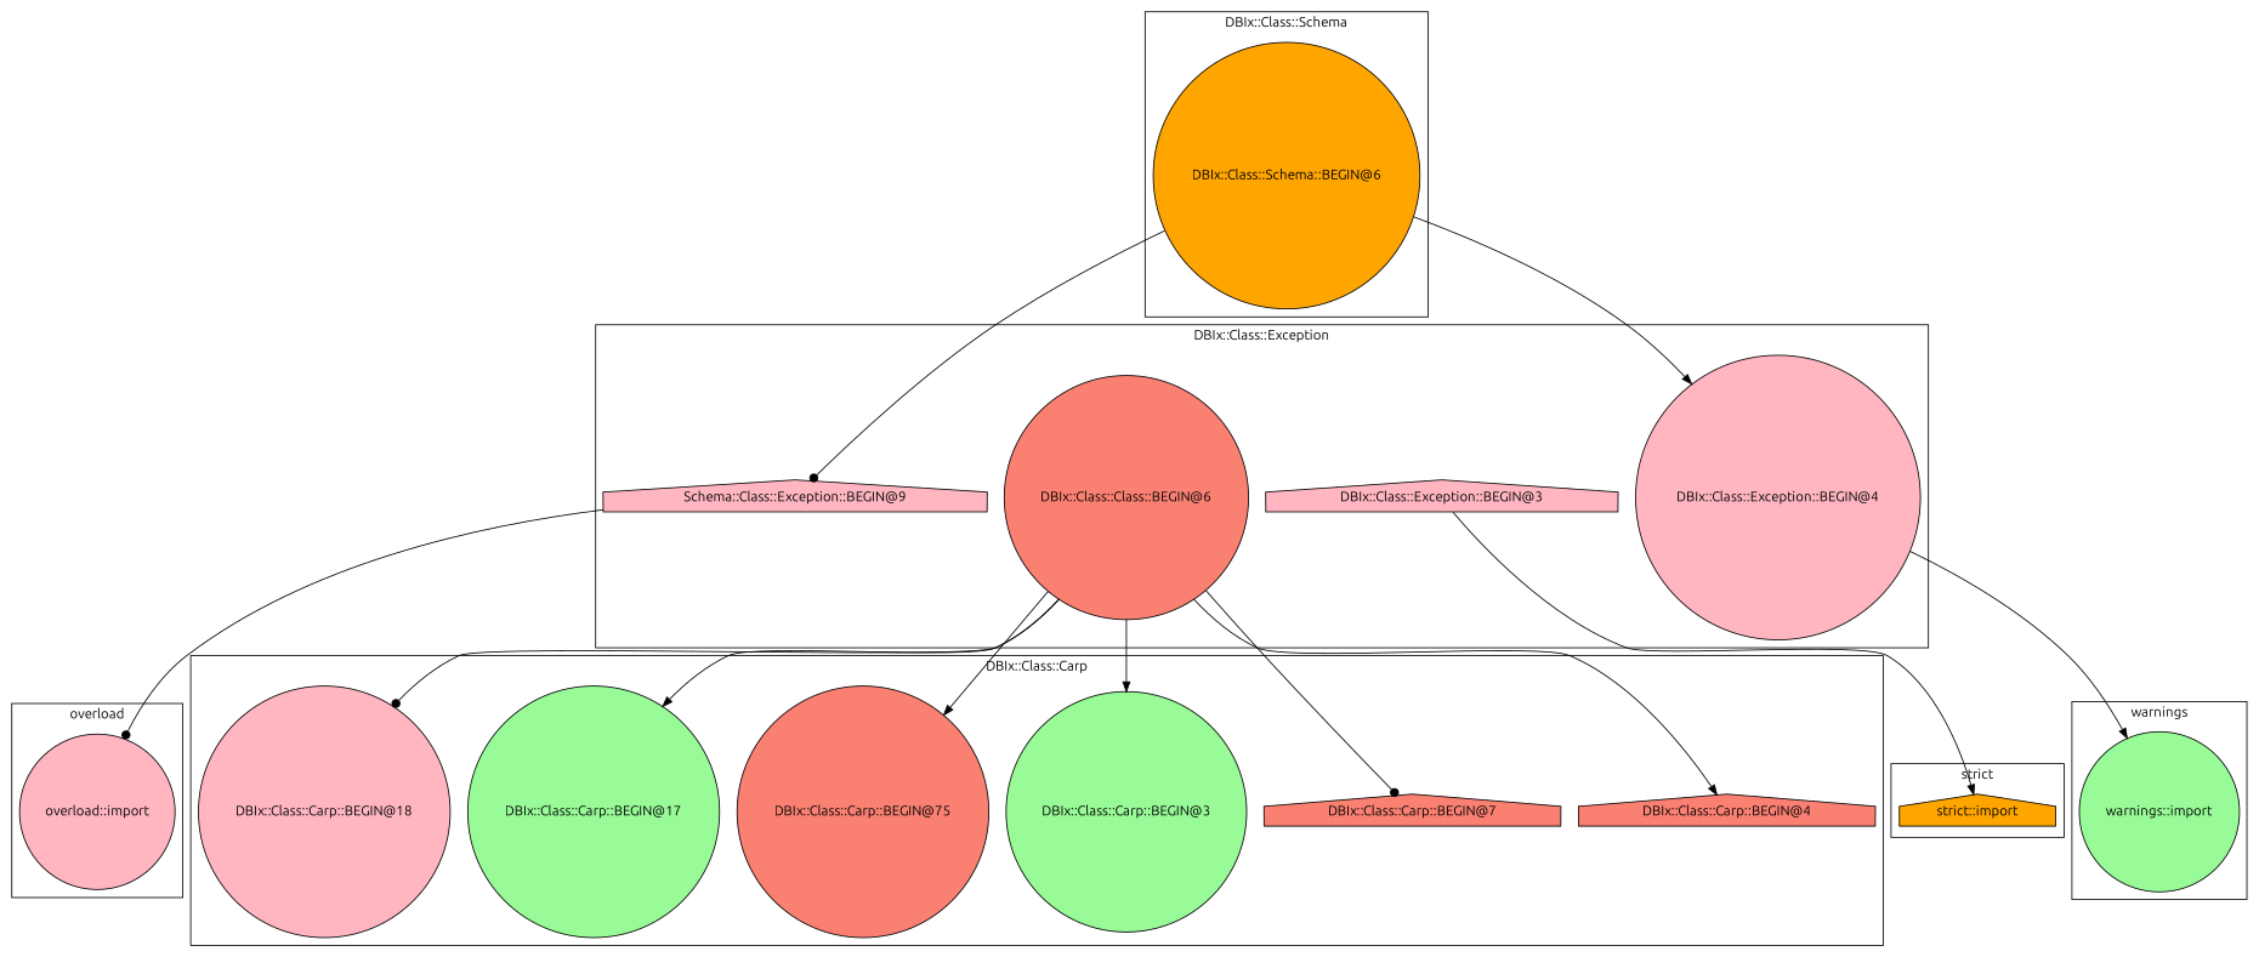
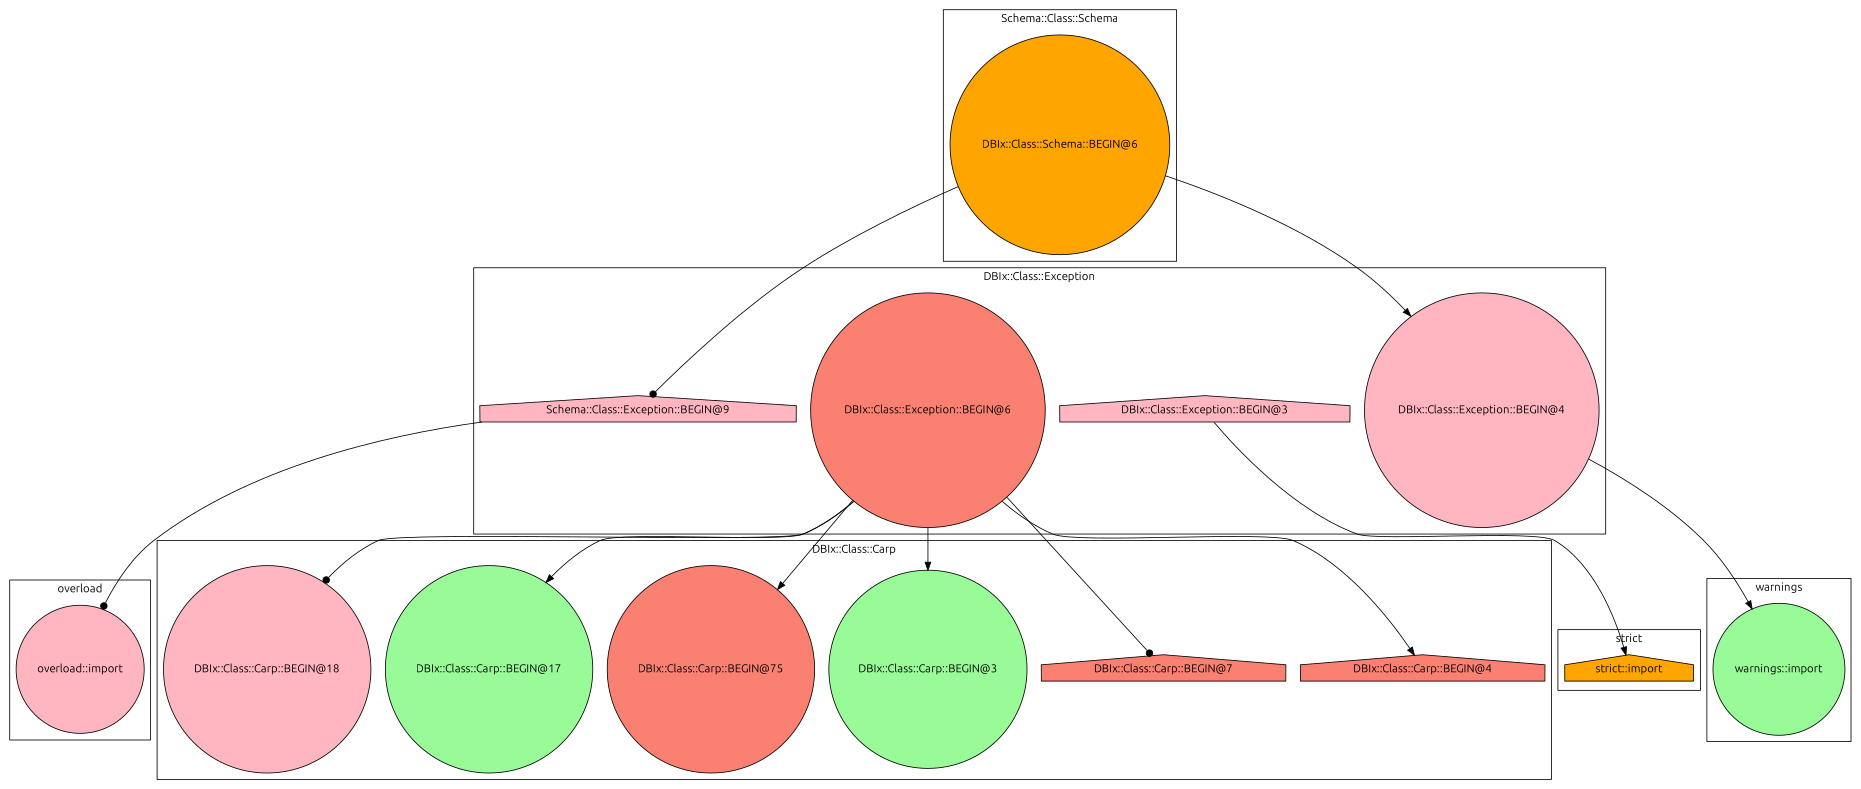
  digraph {
    fontname=Ubuntu
    node [fillcolor=lightpink fontname=Ubuntu shape=circle style=filled]
    edge [arrowhead=normal fontname=Ubuntu]
    "DBIx::Class::Carp::BEGIN@4" [fillcolor=salmon shape=house]
    "DBIx::Class::Carp::BEGIN@7" [fillcolor=salmon shape=house]
    "DBIx::Class::Carp::BEGIN@3" [fillcolor=palegreen]
    "DBIx::Class::Carp::BEGIN@75" [fillcolor=salmon]
    "DBIx::Class::Carp::BEGIN@17" [fillcolor=palegreen]
    "DBIx::Class::Carp::BEGIN@18"
    "warnings::import" [fillcolor=palegreen]
    n8 [label="Schema::Class::Exception::BEGIN@9" shape=house]
-   "DBIx::Class::Exception::BEGIN@6" [fillcolor=salmon label="DBIx::Class::Class::BEGIN@6"]
+   "DBIx::Class::Exception::BEGIN@6" [fillcolor=salmon]
    "DBIx::Class::Exception::BEGIN@3" [shape=house]
    "DBIx::Class::Exception::BEGIN@4"
    "DBIx::Class::Schema::BEGIN@6" [fillcolor=orange]
    "overload::import"
    "strict::import" [fillcolor=orange shape=house]
    subgraph cluster_1 {
      label="DBIx::Class::Carp"
      "DBIx::Class::Carp::BEGIN@4"
      "DBIx::Class::Carp::BEGIN@7"
      "DBIx::Class::Carp::BEGIN@3"
      "DBIx::Class::Carp::BEGIN@75"
      "DBIx::Class::Carp::BEGIN@17"
      "DBIx::Class::Carp::BEGIN@18"
    }
    subgraph cluster_2 {
      label=warnings
      "warnings::import"
    }
    subgraph cluster_3 {
      label="DBIx::Class::Exception"
      n8
      "DBIx::Class::Exception::BEGIN@6"
      "DBIx::Class::Exception::BEGIN@3"
      "DBIx::Class::Exception::BEGIN@4"
    }
    subgraph cluster_4 {
-     label="DBIx::Class::Schema"
+     label="Schema::Class::Schema"
      "DBIx::Class::Schema::BEGIN@6"
    }
    subgraph cluster_5 {
      label=overload
      "overload::import"
    }
    subgraph cluster_6 {
      label="strict"
      "strict::import"
    }
    n8 -> "overload::import" [arrowhead=dot]
    "DBIx::Class::Exception::BEGIN@6" -> "DBIx::Class::Carp::BEGIN@4"
    "DBIx::Class::Exception::BEGIN@6" -> "DBIx::Class::Carp::BEGIN@7" [arrowhead=dot]
    "DBIx::Class::Exception::BEGIN@6" -> "DBIx::Class::Carp::BEGIN@3"
    "DBIx::Class::Exception::BEGIN@6" -> "DBIx::Class::Carp::BEGIN@75"
    "DBIx::Class::Exception::BEGIN@6" -> "DBIx::Class::Carp::BEGIN@17"
    "DBIx::Class::Exception::BEGIN@6" -> "DBIx::Class::Carp::BEGIN@18" [arrowhead=dot]
    "DBIx::Class::Exception::BEGIN@3" -> "strict::import"
    "DBIx::Class::Exception::BEGIN@4" -> "warnings::import"
    "DBIx::Class::Schema::BEGIN@6" -> n8 [arrowhead=dot]
    "DBIx::Class::Schema::BEGIN@6" -> "DBIx::Class::Exception::BEGIN@4"
  }
